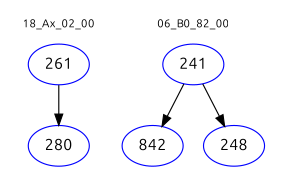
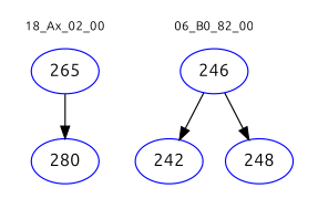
  digraph {
    fontname=Ubuntu
    node [color=blue fontname=Ubuntu]
    edge [color=black fontname=Ubuntu]
-   n1 [label=261]
+   n1 [label=265]
    n2 [label=280]
-   n3 [label=241]
-   n4 [label=842]
+   n3 [label=246]
+   n4 [label=242]
    n5 [label=248]
    subgraph cluster_1 {
      color=white
      fontsize=10
      label="18_Ax_02_00"
      n1
      n2
    }
    subgraph cluster_2 {
      color=white
      fontsize=10
      label="06_B0_82_00"
      n3
      n4
      n5
    }
    n1 -> n2
    n3 -> n4
    n3 -> n5
  }
